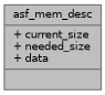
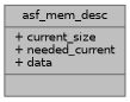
  digraph {
-   n1 [color=gray40 fillcolor=grey75 fontcolor=black fontname=Helvetica fontsize=10 height=0.2 label="{asf_mem_desc\n|+ current_size\l+ needed_size\l+ data\l|}" shape=record style=filled width=0.4]
+   n1 [color=gray40 fillcolor=grey75 fontcolor=black fontname=Helvetica fontsize=10 height=0.2 label="{asf_mem_desc\n|+ current_size\l+ needed_current\l+ data\l|}" shape=record style=filled width=0.4]
  }
